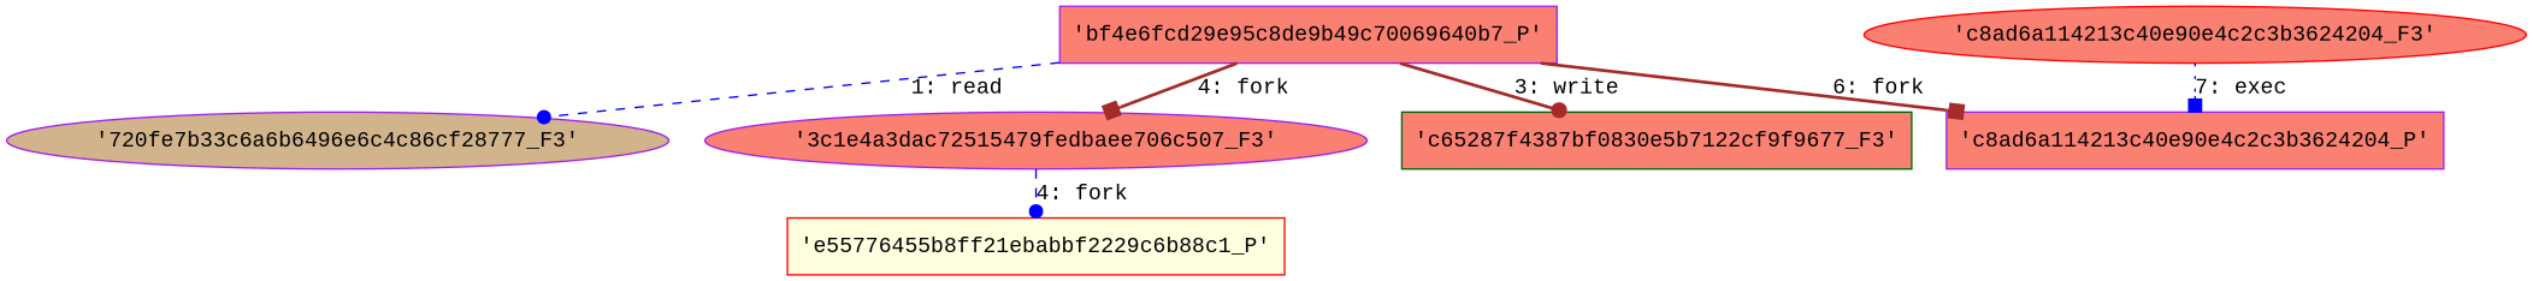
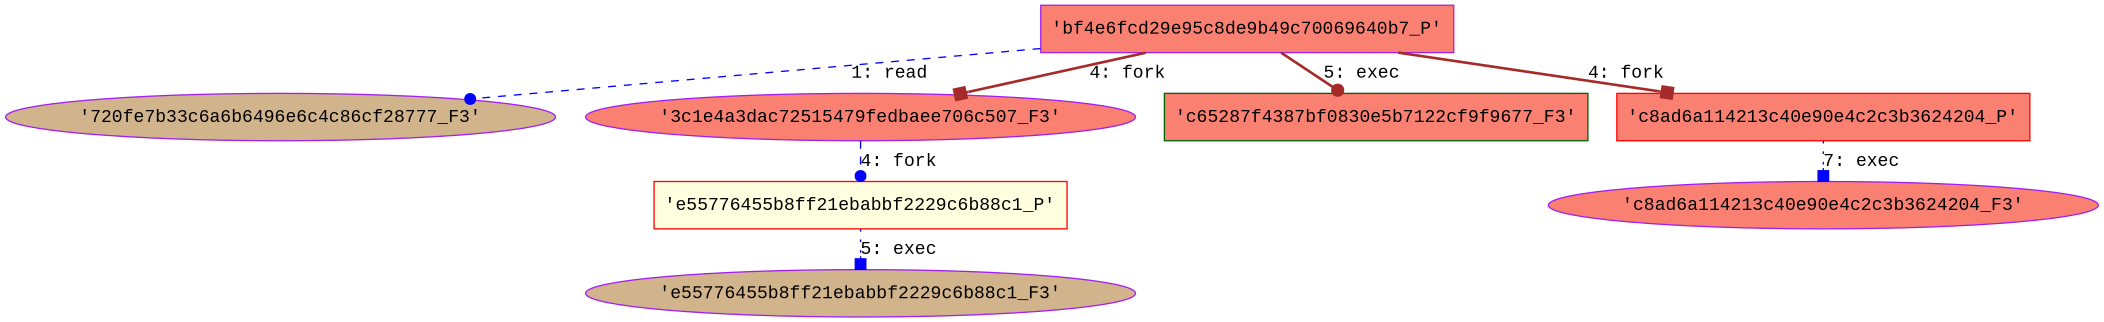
  digraph {
    engine=neato
    fixedsize=false
    fontname="Liberation Mono"
    fontsize=10
    nodesep=0.3
    rankdir=TB
    ranksep=0
    splines=true
    node [color=purple fillcolor=salmon fontname="Liberation Mono" node_type=file shape=ellipse style=filled]
    edge [arrowhead=box color=blue fontname="Liberation Mono" style=bold]
    "'720fe7b33c6a6b6496e6c4c86cf28777_F3'" [fillcolor=tan]
    "'bf4e6fcd29e95c8de9b49c70069640b7_P'" [node_type=Process shape=box]
    "'3c1e4a3dac72515479fedbaee706c507_F3'"
    "'c65287f4387bf0830e5b7122cf9f9677_F3'" [color=darkgreen shape=box]
-   "'c8ad6a114213c40e90e4c2c3b3624204_P'" [node_type=Process shape=box]
+   "'c8ad6a114213c40e90e4c2c3b3624204_P'" [color=red node_type=Process shape=box]
    "'e55776455b8ff21ebabbf2229c6b88c1_P'" [color=red fillcolor=lightyellow node_type=Process shape=box]
-   "'c8ad6a114213c40e90e4c2c3b3624204_F3'" [color=red node_type=File]
+   "'e55776455b8ff21ebabbf2229c6b88c1_F3'" [fillcolor=tan node_type=File]
+   "'c8ad6a114213c40e90e4c2c3b3624204_F3'" [node_type=File]
    "'bf4e6fcd29e95c8de9b49c70069640b7_P'" -> "'720fe7b33c6a6b6496e6c4c86cf28777_F3'" [arrowhead=dot label="1: read" style=dashed]
    "'bf4e6fcd29e95c8de9b49c70069640b7_P'" -> "'3c1e4a3dac72515479fedbaee706c507_F3'" [color=brown label="4: fork"]
-   "'bf4e6fcd29e95c8de9b49c70069640b7_P'" -> "'c65287f4387bf0830e5b7122cf9f9677_F3'" [arrowhead=dot color=brown label="3: write"]
-   "'bf4e6fcd29e95c8de9b49c70069640b7_P'" -> "'c8ad6a114213c40e90e4c2c3b3624204_P'" [color=brown label="6: fork"]
+   "'bf4e6fcd29e95c8de9b49c70069640b7_P'" -> "'c65287f4387bf0830e5b7122cf9f9677_F3'" [arrowhead=dot color=brown label="5: exec"]
+   "'bf4e6fcd29e95c8de9b49c70069640b7_P'" -> "'c8ad6a114213c40e90e4c2c3b3624204_P'" [color=brown label="4: fork"]
    "'3c1e4a3dac72515479fedbaee706c507_F3'" -> "'e55776455b8ff21ebabbf2229c6b88c1_P'" [arrowhead=dot label="4: fork" style=dashed]
-   "'c8ad6a114213c40e90e4c2c3b3624204_F3'" -> "'c8ad6a114213c40e90e4c2c3b3624204_P'" [label="7: exec" style=dotted]
+   "'c8ad6a114213c40e90e4c2c3b3624204_P'" -> "'c8ad6a114213c40e90e4c2c3b3624204_F3'" [label="7: exec" style=dotted]
+   "'e55776455b8ff21ebabbf2229c6b88c1_P'" -> "'e55776455b8ff21ebabbf2229c6b88c1_F3'" [label="5: exec" style=dotted]
  }
